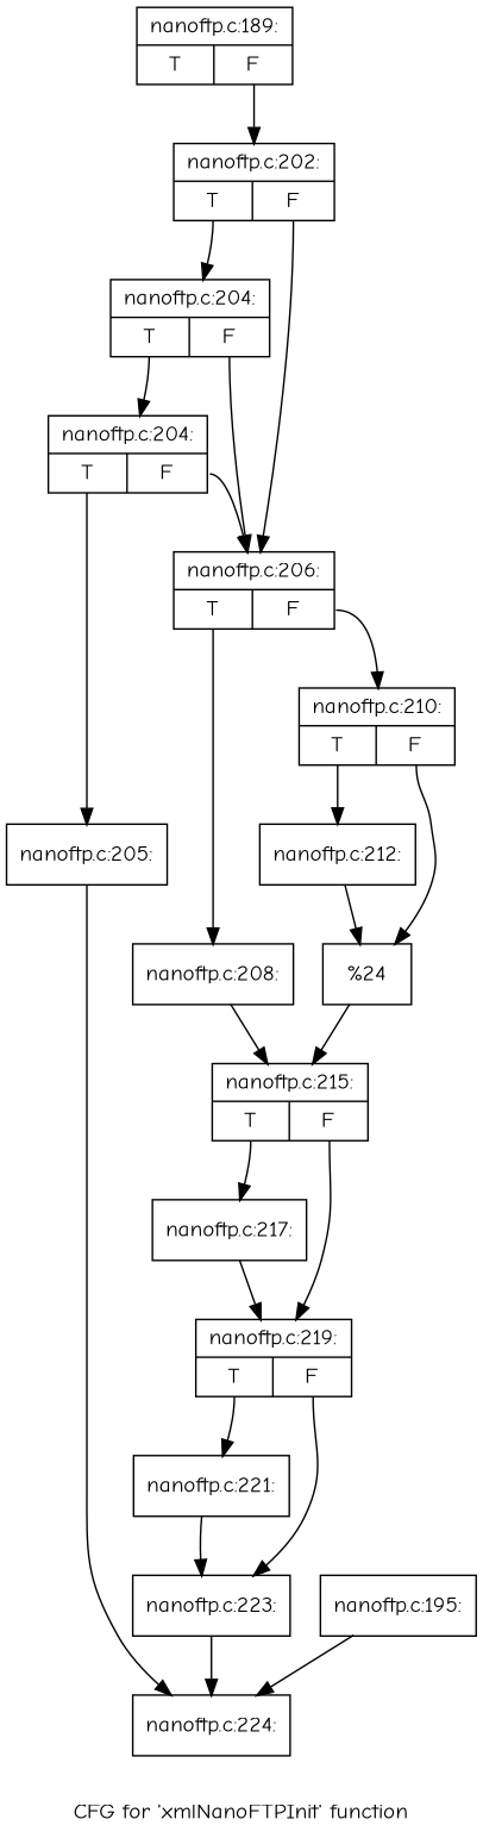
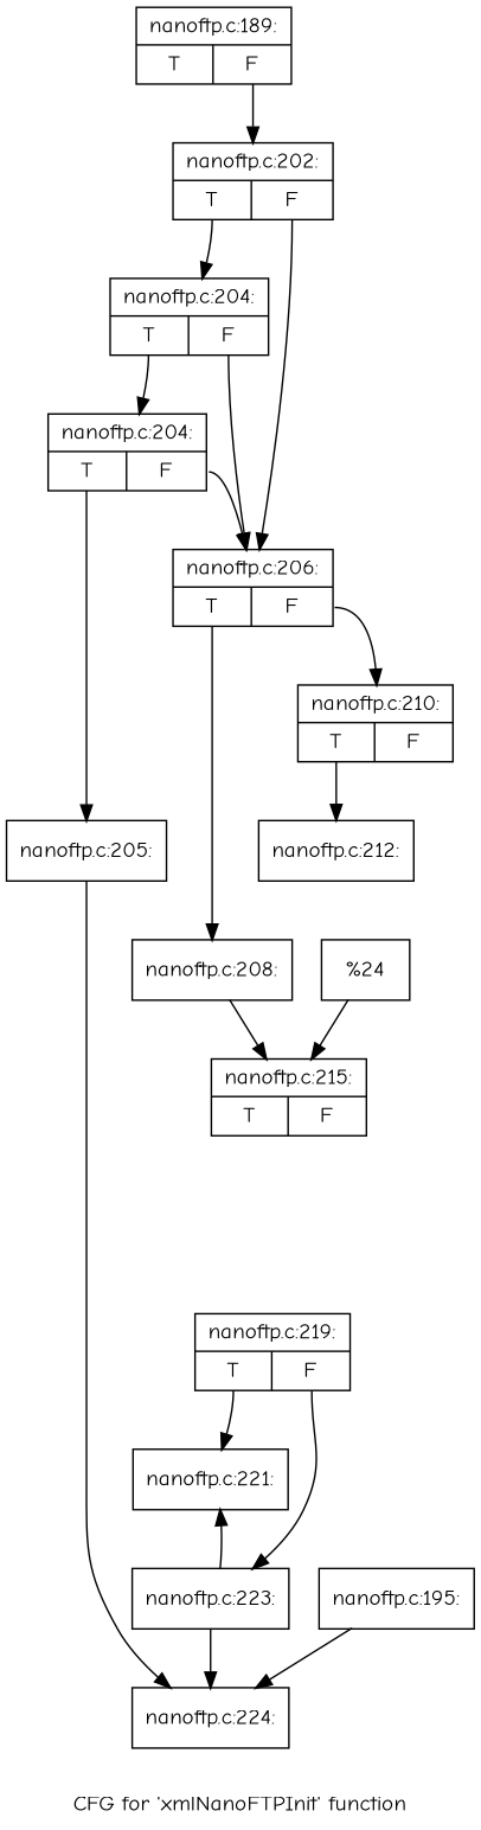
  digraph {
    fontname="Comic Neue"
    label="CFG for 'xmlNanoFTPInit' function"
    node [fontname="Comic Neue" shape=record]
    edge [fontname="Comic Neue"]
    n1 [label="{nanoftp.c:189:|{<s0>T|<s1>F}}"]
    n2 [label="{nanoftp.c:202:|{<s0>T|<s1>F}}"]
    n3 [label="{nanoftp.c:195:}"]
    n4 [label="{nanoftp.c:224:}"]
    n5 [label="{nanoftp.c:204:|{<s0>T|<s1>F}}"]
    n6 [label="{nanoftp.c:206:|{<s0>T|<s1>F}}"]
    n7 [label="{nanoftp.c:204:|{<s0>T|<s1>F}}"]
    n8 [label="{nanoftp.c:208:}"]
    n9 [label="{nanoftp.c:210:|{<s0>T|<s1>F}}"]
    n10 [label="{nanoftp.c:205:}"]
    n11 [label="{nanoftp.c:215:|{<s0>T|<s1>F}}"]
    n12 [label="{nanoftp.c:212:}"]
    n13 [label="{%24}"]
-   n14 [label="{nanoftp.c:217:}"]
    n15 [label="{nanoftp.c:219:|{<s0>T|<s1>F}}"]
    n16 [label="{nanoftp.c:221:}"]
    n17 [label="{nanoftp.c:223:}"]
    n1 -> n2 [tailport=s1]
    n2 -> n5 [tailport=s0]
    n2 -> n6 [tailport=s1]
    n3 -> n4
    n5 -> n6 [tailport=s1]
    n5 -> n7 [tailport=s0]
    n6 -> n8 [tailport=s0]
    n6 -> n9 [tailport=s1]
    n7 -> n6 [tailport=s1]
    n7 -> n10 [tailport=s0]
    n8 -> n11
    n9 -> n12 [tailport=s0]
-   n9 -> n13 [tailport=s1]
    n10 -> n4
-   n11 -> n14 [tailport=s0]
-   n11 -> n15 [tailport=s1]
-   n12 -> n13
    n13 -> n11
-   n14 -> n15
    n15 -> n16 [tailport=s0]
    n15 -> n17 [tailport=s1]
-   n16 -> n17
+   n17 -> n16
    n17 -> n4
  }
